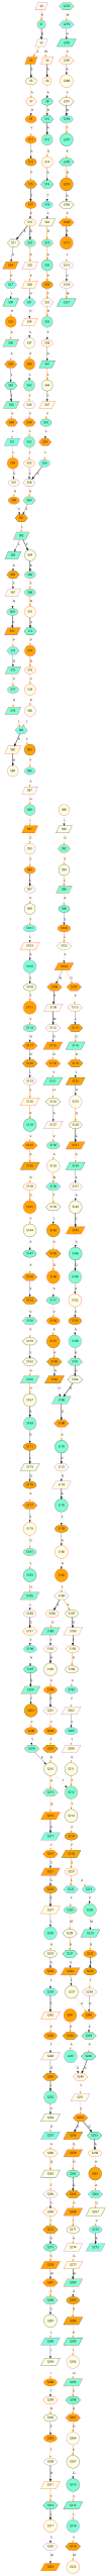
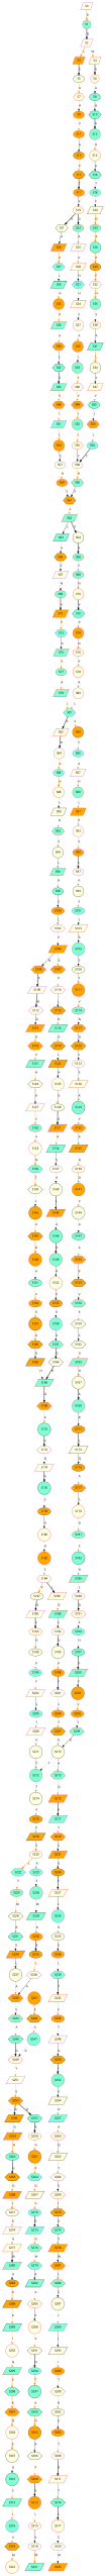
  strict digraph {
    fontname="Open Sans"
    node [color=black fillcolor=lightyellow fontname="Open Sans" shape=hexagon style=filled]
    edge [color=darkorange fontname="Open Sans" style=solid]
    S0 [color=purple shape=parallelogram]
    S1 [color=red fillcolor=aquamarine shape=circle]
    S2 [color=purple shape=parallelogram]
    S3 [color=purple fillcolor=orange shape=parallelogram]
    S4 [color=red shape=parallelogram]
    S5 [shape=ellipse]
    S6 [color=red shape=circle]
    S7 [color=red]
    S8 [fillcolor=aquamarine shape=ellipse]
    S9 [color=red fillcolor=orange shape=ellipse]
    S10 [fillcolor=aquamarine]
    S11 [color=red fillcolor=orange shape=ellipse]
    S12 [color=red fillcolor=aquamarine shape=circle]
    S13 [fillcolor=orange shape=ellipse]
    S14 [color=red shape=circle]
    S15 [fillcolor=orange]
    S16 [fillcolor=aquamarine]
    S17 [color=red fillcolor=orange shape=ellipse]
    S18 [color=purple fillcolor=aquamarine shape=ellipse]
    S19 [color=red shape=ellipse]
    S20 [shape=parallelogram]
    S21
    S22 [color=red fillcolor=aquamarine shape=ellipse]
    S23 [color=red fillcolor=aquamarine shape=ellipse]
    S24 [color=purple fillcolor=orange shape=parallelogram]
    S25 [color=purple shape=parallelogram]
    S26 [fillcolor=aquamarine shape=circle]
    S27 [color=purple fillcolor=aquamarine]
    S28 [color=red shape=parallelogram]
    S29 [fillcolor=orange shape=ellipse]
    S30 [fillcolor=aquamarine shape=parallelogram]
    S31 [color=purple fillcolor=aquamarine]
    S32 [color=purple]
    S33 [color=red fillcolor=orange shape=circle]
    S34 [color=red shape=parallelogram]
    S35 [color=red fillcolor=aquamarine shape=circle]
    S36 [color=red fillcolor=aquamarine shape=parallelogram]
    S37 [color=purple shape=circle]
    S38 [color=red shape=ellipse]
    S39 [color=purple fillcolor=orange]
    S40 [color=purple fillcolor=orange shape=circle]
    S41 [fillcolor=aquamarine shape=parallelogram]
    S42 [fillcolor=aquamarine]
    S43 [color=red fillcolor=aquamarine shape=circle]
    S44 [shape=circle]
    S45 [color=red fillcolor=aquamarine shape=parallelogram]
    S46 [color=purple]
    S47 [color=red shape=parallelogram]
    S48 [color=purple fillcolor=orange]
    S49 [color=purple fillcolor=orange]
    S50 [fillcolor=aquamarine shape=ellipse]
    S51 [color=purple fillcolor=aquamarine shape=parallelogram]
    S52 [color=red fillcolor=aquamarine shape=circle]
    S53 [color=purple fillcolor=orange]
    S54 [color=red fillcolor=orange shape=circle]
    S55 [color=red shape=ellipse]
    S56 [color=purple fillcolor=aquamarine shape=ellipse]
    S57 [color=purple shape=ellipse]
-   S58 [color=purple]
+   S58 [color=purple shape=ellipse]
    S59 [color=purple fillcolor=orange shape=ellipse]
    S60 [color=red fillcolor=aquamarine]
    S61 [fillcolor=orange]
    S62 [color=red fillcolor=aquamarine shape=parallelogram]
    S63 [fillcolor=aquamarine shape=parallelogram]
    S64 [shape=circle]
    S65 [fillcolor=orange]
    S66 [color=red fillcolor=aquamarine shape=ellipse]
    S67 [color=purple shape=parallelogram]
    S68 [color=red fillcolor=aquamarine shape=ellipse]
    S69 [color=red fillcolor=aquamarine shape=ellipse]
    S70 [color=red shape=circle]
    S71 [color=purple fillcolor=orange shape=parallelogram]
    S72 [fillcolor=aquamarine]
    S73 [color=purple fillcolor=aquamarine]
    S74 [color=purple fillcolor=orange shape=circle]
    S75 [color=red fillcolor=aquamarine shape=parallelogram]
    S76 [color=red shape=ellipse]
    S77 [color=red fillcolor=aquamarine shape=ellipse]
    S78 [color=red shape=circle]
    S79 [color=red fillcolor=aquamarine shape=parallelogram]
    S80 [color=purple shape=circle]
    S81 [color=purple fillcolor=aquamarine]
    S82 [color=red shape=parallelogram]
    S83 [fillcolor=orange shape=circle]
    S84 [color=purple shape=circle]
    S85 [color=purple fillcolor=aquamarine shape=ellipse]
+   S86 [color=purple fillcolor=aquamarine shape=ellipse]
    S87 [color=purple shape=parallelogram]
    S88 [color=red shape=circle]
    S89 [color=red fillcolor=aquamarine shape=circle]
    S90 [shape=parallelogram]
    S91 [color=red fillcolor=orange shape=parallelogram]
    S92 [color=red fillcolor=aquamarine]
    S93 [color=purple shape=circle]
    S94 [shape=circle]
    S95 [color=purple fillcolor=orange shape=ellipse]
    S96 [color=red fillcolor=aquamarine shape=parallelogram]
    S97 [color=purple shape=ellipse]
    S98 [fillcolor=aquamarine shape=ellipse]
    S99 [shape=circle]
    S100 [color=purple fillcolor=orange shape=ellipse]
    S101 [color=purple fillcolor=aquamarine shape=ellipse]
    S102 [color=purple]
    S103 [color=red shape=parallelogram]
    S104 [color=purple fillcolor=orange shape=parallelogram]
    S105 [color=purple fillcolor=aquamarine shape=circle]
    S106 [color=purple fillcolor=orange]
    S107 [color=purple fillcolor=orange]
    S108 [shape=ellipse]
    S109 [color=purple shape=parallelogram]
    S110 [color=purple]
    S111 [color=red fillcolor=orange shape=circle]
    S112 [color=purple]
    S113 [fillcolor=orange]
    S114 [color=red fillcolor=aquamarine shape=ellipse]
    S115 [color=purple fillcolor=orange shape=parallelogram]
    S116 [fillcolor=aquamarine shape=parallelogram]
    S117 [color=purple fillcolor=orange]
    S118 [color=red fillcolor=orange]
    S119 [fillcolor=orange]
    S120 [fillcolor=orange]
    S121 [fillcolor=aquamarine shape=parallelogram]
    S122 [fillcolor=orange shape=parallelogram]
    S123 [color=purple shape=ellipse]
    S124
    S125 [color=purple shape=circle]
    S126 [color=red shape=parallelogram]
    S127 [color=purple shape=parallelogram]
    S128 [shape=ellipse]
    S129 [fillcolor=aquamarine shape=circle]
    S130 [color=red fillcolor=aquamarine shape=ellipse]
    S131 [color=purple fillcolor=orange shape=parallelogram]
    S132 [color=red fillcolor=orange]
    S133 [color=purple shape=circle]
    S134 [fillcolor=aquamarine shape=parallelogram]
    S135 [fillcolor=orange shape=parallelogram]
    S136 [color=purple fillcolor=aquamarine]
    S137 [color=purple shape=ellipse]
    S138 [color=red shape=ellipse]
    S139
    S140 [shape=circle]
    S141 [color=red fillcolor=orange shape=circle]
    S142 [fillcolor=orange shape=circle]
    S143 [color=red fillcolor=orange shape=parallelogram]
    S144 [shape=circle]
    S145 [fillcolor=orange]
    S146 [fillcolor=aquamarine shape=circle]
    S147 [fillcolor=aquamarine shape=ellipse]
    S148 [color=red fillcolor=orange shape=circle]
    S149 [color=red fillcolor=aquamarine shape=circle]
    S150 [color=purple fillcolor=orange]
    S151 [fillcolor=aquamarine shape=ellipse]
    S152 [color=red shape=circle]
    S153 [fillcolor=orange]
    S154 [color=red fillcolor=orange shape=ellipse]
    S155 [fillcolor=orange shape=ellipse]
    S156 [color=red fillcolor=aquamarine]
    S157 [fillcolor=orange shape=circle]
    S158 [color=purple fillcolor=aquamarine shape=circle]
    S159
    S160 [fillcolor=orange]
    S161 [color=red fillcolor=aquamarine]
    S162
    S163 [fillcolor=orange shape=parallelogram]
    S164
    S165 [color=red fillcolor=aquamarine shape=parallelogram]
    S166 [color=red fillcolor=aquamarine shape=parallelogram]
    S167 [shape=circle]
    S168 [color=purple fillcolor=orange]
    S169 [color=red fillcolor=aquamarine shape=circle]
    S170 [fillcolor=aquamarine shape=circle]
    S171 [fillcolor=orange shape=ellipse]
    S172 [color=purple]
    S173 [shape=parallelogram]
    S174 [color=purple shape=parallelogram]
    S175 [fillcolor=orange shape=ellipse]
    S176 [fillcolor=aquamarine shape=circle]
    S177 [color=purple fillcolor=orange]
    S178 [fillcolor=orange shape=ellipse]
    S179 [color=red shape=circle]
    S180 [color=red shape=circle]
    S181 [color=red fillcolor=aquamarine shape=ellipse]
    S182 [color=red fillcolor=orange shape=circle]
    S183 [fillcolor=aquamarine shape=circle]
    S184 [color=purple]
    S185 [color=red fillcolor=aquamarine shape=parallelogram]
-   S186 [color=red shape=ellipse]
+   S186 [color=red shape=parallelogram]
    S187 [shape=ellipse]
    S188 [color=purple shape=ellipse]
    S189 [color=red fillcolor=aquamarine shape=parallelogram]
    S190 [color=purple shape=parallelogram]
    S191 [color=red]
    S192 [color=purple shape=ellipse]
    S193 [color=red shape=ellipse]
    S194 [color=purple fillcolor=aquamarine shape=ellipse]
    S195 [shape=circle]
    S196 [shape=ellipse]
    S197 [fillcolor=aquamarine shape=ellipse]
    S198 [color=red fillcolor=orange shape=ellipse]
    S199 [color=purple fillcolor=aquamarine shape=ellipse]
    S200 [color=red fillcolor=aquamarine shape=parallelogram]
    S201 [color=purple]
    S202 [color=purple shape=parallelogram]
    S203 [fillcolor=orange shape=circle]
    S204 [color=red fillcolor=orange shape=ellipse]
    S205 [color=purple fillcolor=aquamarine shape=ellipse]
    S206 [color=purple fillcolor=orange shape=ellipse]
    S207 [fillcolor=orange]
    S208 [color=purple shape=parallelogram]
    S209 [color=red fillcolor=aquamarine]
    S210 [shape=circle]
    S211 [shape=circle]
    S212 [color=red fillcolor=aquamarine shape=circle]
    S213 [color=red fillcolor=aquamarine]
    S214 [shape=circle]
    S215 [color=red fillcolor=orange shape=parallelogram]
    S216 [fillcolor=orange shape=ellipse]
    S217 [color=purple fillcolor=aquamarine shape=parallelogram]
    S218 [fillcolor=orange shape=parallelogram]
    S219 [color=red fillcolor=orange]
    S220 [color=red shape=ellipse]
    S221 [color=purple fillcolor=orange shape=parallelogram]
    S222 [color=purple fillcolor=aquamarine]
    S223 [color=purple fillcolor=aquamarine shape=ellipse]
    S224 [fillcolor=orange shape=ellipse]
    S225 [color=red fillcolor=aquamarine shape=ellipse]
    S226 [color=red fillcolor=aquamarine shape=circle]
    S227 [color=red shape=parallelogram]
    S228
    S229 [fillcolor=aquamarine shape=parallelogram]
    S230 [color=purple fillcolor=aquamarine shape=circle]
    S231 [fillcolor=aquamarine]
    S232 [color=red fillcolor=orange shape=ellipse]
    S233 [shape=ellipse]
    S234 [color=purple fillcolor=orange shape=parallelogram]
    S235 [fillcolor=orange shape=ellipse]
    S236 [color=purple fillcolor=orange shape=ellipse]
    S237 [shape=circle]
    S238 [color=purple]
    S239 [color=purple fillcolor=aquamarine]
    S240 [color=red fillcolor=orange]
    S242 [color=red shape=parallelogram]
    S243 [color=red fillcolor=aquamarine]
    S241 [color=red fillcolor=orange shape=circle]
    S244 [fillcolor=orange]
    S245 [color=red fillcolor=orange shape=ellipse]
    S246 [fillcolor=aquamarine]
    S247 [color=purple fillcolor=aquamarine shape=circle]
    S248 [color=purple shape=parallelogram]
    S249 [color=red]
    S250 [fillcolor=orange]
    S251 [color=purple shape=parallelogram]
    S252 [color=red fillcolor=aquamarine shape=circle]
    S253 [color=purple fillcolor=orange]
    S254 [shape=parallelogram]
    S255 [fillcolor=aquamarine]
    S256 [fillcolor=orange shape=parallelogram]
    S257 [color=purple fillcolor=aquamarine shape=parallelogram]
    S258 [color=red shape=ellipse]
    S259 [color=purple fillcolor=orange shape=parallelogram]
    S260 [color=red]
    S261 [fillcolor=orange shape=circle]
    S262 [fillcolor=aquamarine shape=ellipse]
    S263 [shape=parallelogram]
    S264 [color=purple fillcolor=aquamarine]
    S265 [fillcolor=orange]
    S266 [color=purple]
    S267 [shape=parallelogram]
    S268 [color=purple fillcolor=orange shape=parallelogram]
    S269 [color=red]
    S270 [color=purple fillcolor=aquamarine shape=ellipse]
    S271 [shape=ellipse]
    S272 [fillcolor=orange]
    S273 [color=purple fillcolor=aquamarine shape=parallelogram]
    S274 [color=purple shape=parallelogram]
    S275 [fillcolor=aquamarine shape=ellipse]
    S276 [color=red fillcolor=aquamarine]
    S277 [color=red shape=parallelogram]
    S278 [color=red fillcolor=orange shape=parallelogram]
    S279 [color=purple fillcolor=aquamarine]
    S280 [color=red fillcolor=aquamarine shape=parallelogram]
    S281 [color=red fillcolor=orange]
    S282 [fillcolor=aquamarine shape=parallelogram]
    S283 [fillcolor=orange shape=ellipse]
    S284 [color=red fillcolor=aquamarine]
    S285 [color=red]
    S286 [fillcolor=orange shape=parallelogram]
    S287 [shape=circle]
    S288 [color=red shape=circle]
    S289 [fillcolor=aquamarine shape=parallelogram]
    S290 [color=purple fillcolor=aquamarine shape=parallelogram]
    S291
    S292 [color=purple shape=circle]
    S293 [shape=parallelogram]
    S294 [color=purple fillcolor=aquamarine shape=ellipse]
    S295 [color=red fillcolor=aquamarine shape=parallelogram]
    S296 [color=red fillcolor=orange shape=ellipse]
    S297 [fillcolor=aquamarine shape=circle]
    S298 [fillcolor=aquamarine]
    S299 [color=red]
    S300 [fillcolor=aquamarine]
    S301 [color=purple fillcolor=orange]
    S302 [shape=ellipse]
    S303 [fillcolor=orange shape=circle]
    S304 [color=purple shape=circle]
    S305 [color=red fillcolor=orange shape=ellipse]
    S306
    S307 [shape=circle]
    S308 [color=purple shape=ellipse]
    S309 [color=red fillcolor=orange]
    S310 [fillcolor=aquamarine shape=circle]
    S311 [color=red shape=parallelogram]
    S312 [color=purple fillcolor=orange shape=circle]
    S313 [fillcolor=aquamarine shape=parallelogram]
    S314 [fillcolor=aquamarine]
    S315 [color=purple shape=ellipse]
    S316 [color=purple fillcolor=aquamarine shape=circle]
    S317 [color=red shape=circle]
    S318 [color=purple shape=ellipse]
    S319 [fillcolor=orange]
    S320 [color=purple]
    S321 [fillcolor=aquamarine shape=parallelogram]
    S322 [color=red shape=circle]
    S323 [color=red fillcolor=orange shape=parallelogram]
    S0 -> S1 [label=K style=bold]
    S1 -> S2 [color=black label=D style=bold]
    S2 -> S3 [label=L style=bold]
    S2 -> S4 [label=W style=dotted]
    S3 -> S5 [color=black label=S style=bold]
    S4 -> S6 [color=black label=A style=bold]
    S5 -> S7 [label=A]
    S6 -> S8 [color=black label=A style=dotted]
    S7 -> S9 [color=black label=H style=dotted]
    S8 -> S10 [color=black label=H]
    S9 -> S11 [label=V style=dotted]
    S10 -> S12 [color=black label=A style=bold]
    S11 -> S13 [color=black label=A]
    S12 -> S14 [label=D style=dotted]
    S13 -> S15 [label=P]
    S14 -> S16 [color=black label=A]
    S15 -> S17 [color=black label=T style=bold]
    S16 -> S18 [color=black label=T style=dotted]
    S17 -> S19 [color=black label=F]
    S18 -> S20 [color=black label=F style=dotted]
    S19 -> S21 [color=black label=E style=bold]
    S19 -> S22 [color=black label=D style=bold]
    S20 -> S23 [label=D style=bold]
    S21 -> S24 [color=black label=A]
    S22 -> S25 [label=A style=bold]
    S23 -> S26 [label=A style=bold]
    S24 -> S27 [label=P style=bold]
    S25 -> S28 [label=P]
    S26 -> S29 [label=P style=bold]
    S27 -> S30 [color=black label=L style=dotted]
    S28 -> S31 [color=black label=H]
    S29 -> S32 [label=F style=bold]
    S30 -> S33 [label=H style=dotted]
    S31 -> S34 [color=black label=H style=dotted]
    S32 -> S35 [label=H style=bold]
    S33 -> S36 [label=A]
    S34 -> S37 [color=black label=S style=dotted]
    S35 -> S38 [color=black label=S style=dotted]
    S36 -> S39 [label=A style=dotted]
    S37 -> S40 [label=A style=dotted]
    S38 -> S41 [color=black label=A]
    S39 -> S42 [color=black label=L]
    S40 -> S43 [color=black label=L style=dotted]
    S41 -> S44 [label=L style=bold]
    S42 -> S45 [color=black label=T style=bold]
    S43 -> S46 [label=T]
    S44 -> S47 [color=black label=T]
    S45 -> S48 [label=V]
    S46 -> S49 [label=V]
    S47 -> S50 [label=V style=dotted]
    S48 -> S51 [label=L style=dotted]
    S49 -> S52 [label=L]
    S50 -> S53 [color=black label=L style=dotted]
    S51 -> S54 [label=L]
    S52 -> S55 [label=L]
    S53 -> S56 [label=L style=dotted]
    S54 -> S57 [color=black label=C]
    S55 -> S58 [color=black label=C]
    S56 -> S58 [color=black label=C style=bold]
    S57 -> S59 [label=H style=dotted]
    S58 -> S60 [label=H]
    S59 -> S61 [color=black label=S style=dotted]
    S60 -> S61 [color=black label=S]
    S61 -> S62 [label=L]
    S62 -> S63 [color=black label=L]
    S62 -> S64 [color=black label=F style=bold]
    S63 -> S65 [color=black label=K style=dotted]
    S64 -> S66 [color=black label=K style=bold]
    S65 -> S67 [color=black label=F]
    S66 -> S68 [label=F]
    S67 -> S69 [color=black label=N style=dotted]
    S68 -> S70 [label=N style=bold]
    S69 -> S71 [color=black label=V style=bold]
    S70 -> S72 [color=black label=V style=bold]
    S71 -> S73 [label=P]
    S72 -> S74 [label=P]
    S73 -> S75 [color=black label=D]
    S74 -> S76 [label=D style=bold]
    S75 -> S77 [label=V]
    S76 -> S78 [label=V]
    S77 -> S79 [label=R style=dotted]
    S78 -> S80 [label=R style=dotted]
    S79 -> S81 [label=L style=dotted]
    S80 -> S81 [label=L style=dotted]
    S81 -> S82 [color=black label=K style=bold]
    S81 -> S83 [label=V style=dotted]
    S82 -> S84 [color=black label=H style=bold]
    S83 -> S85 [label=Y]
+   S84 -> S86 [label=A]
    S85 -> S87 [label=A style=dotted]
+   S86 -> S88 [label=H style=bold]
    S87 -> S89 [label=H]
    S88 -> S90 [color=black label=L style=dotted]
    S89 -> S91 [label=L style=dotted]
    S90 -> S92 [label=D style=dotted]
    S91 -> S93 [label=E]
    S92 -> S94 [label=S]
    S93 -> S95 [label=S]
    S94 -> S96 [label=L style=bold]
    S95 -> S97 [color=black label=L style=bold]
    S96 -> S98 [label=A]
    S97 -> S99 [label=K style=dotted]
    S98 -> S100 [color=black label=S]
    S99 -> S101 [label=S style=dotted]
    S100 -> S102 [label=L style=bold]
    S101 -> S103 [color=black label=L style=dotted]
    S102 -> S104 [color=black label=A style=dotted]
    S103 -> S105 [color=black label=A]
    S104 -> S106 [color=black label=N]
    S104 -> S107 [label=G]
    S105 -> S108 [color=black label=S]
    S106 -> S109 [color=black label=P style=bold]
    S107 -> S110 [label=P style=dotted]
    S108 -> S111 [label=T style=bold]
    S109 -> S112 [color=black label=M style=bold]
    S110 -> S113 [color=black label=L]
    S111 -> S114 [label=V style=dotted]
    S112 -> S115 [color=black label=D]
    S113 -> S116 [label=D]
    S114 -> S117 [color=black label=N style=dotted]
    S115 -> S118 [label=D]
    S116 -> S119 [label=D]
    S117 -> S120 [color=black label=D]
    S118 -> S121 [label=V style=dotted]
    S119 -> S122 [color=black label=L style=dotted]
    S120 -> S123 [color=black label=I]
    S121 -> S124 [label=H]
    S122 -> S125 [color=black label=H]
    S123 -> S126 [label=S style=bold]
    S124 -> S127 [color=black label=A]
    S125 -> S128 [label=G style=bold]
    S126 -> S129 [label=K style=bold]
    S127 -> S130 [label=V]
    S128 -> S131 [color=black label=A style=bold]
    S129 -> S132 [label=V style=dotted]
    S130 -> S133 [label=A style=dotted]
    S131 -> S134 [label=A]
    S132 -> S135 [label=A style=bold]
    S133 -> S136 [label=N style=bold]
    S134 -> S137 [color=black label=S]
    S135 -> S138 [label=D style=dotted]
    S136 -> S139 [label=T style=bold]
    S137 -> S140 [color=black label=A style=dotted]
    S138 -> S141 [label=G style=bold]
    S139 -> S142 [color=black label=L style=dotted]
    S140 -> S143 [color=black label=L style=bold]
    S141 -> S144 [label=V style=dotted]
    S142 -> S145 [label=A]
    S143 -> S146 [color=black label=A style=dotted]
    S144 -> S147 [color=black label=A style=dotted]
    S145 -> S148 [label=D style=bold]
    S146 -> S149 [color=black label=D style=bold]
    S147 -> S150 [label=A style=dotted]
    S148 -> S151 [color=black label=A style=dotted]
    S149 -> S152 [color=black label=A]
    S150 -> S153 [color=black label=V]
    S151 -> S154 [label=V]
    S152 -> S155 [color=black label=V]
    S153 -> S156 [color=black label=V style=dotted]
    S154 -> S157 [label=K style=dotted]
    S155 -> S158 [color=black label=K style=dotted]
    S156 -> S159 [label=K style=dotted]
    S157 -> S160 [label=K style=bold]
    S158 -> S161 [color=black label=K]
    S159 -> S162 [color=black label=S]
    S160 -> S163 [color=black label=G]
    S161 -> S164 [color=black label=G style=bold]
    S162 -> S165 [label=G style=dotted]
    S163 -> S166 [color=black label=H style=dotted]
    S164 -> S166 [color=black label=H style=bold]
    S165 -> S167 [label=H style=bold]
    S166 -> S168 [color=black label=G style=bold]
    S167 -> S169 [color=black label=A style=bold]
    S168 -> S170 [label=K]
    S169 -> S171 [color=black label=R]
    S170 -> S172 [color=black label=V style=bold]
    S171 -> S173 [color=black label=L style=bold]
    S172 -> S174 [color=black label=Q style=dotted]
    S173 -> S175 [color=black label=Q]
    S174 -> S176 [color=black label=A style=bold]
    S175 -> S177 [label=A style=dotted]
    S176 -> S178 [color=black label=S style=dotted]
    S177 -> S179 [color=black label=S]
    S178 -> S180 [color=black label=G]
    S179 -> S181 [label=G]
    S180 -> S182 [color=black label=H style=dotted]
    S181 -> S183 [label=S style=dotted]
    S182 -> S184 [label=S style=dotted]
    S183 -> S185 [label=H]
    S184 -> S186 [color=black label=L style=bold]
    S184 -> S187 [label=V style=bold]
    S185 -> S188 [color=black label=L style=dotted]
    S186 -> S189 [label=D style=dotted]
    S187 -> S190 [color=black label=D style=bold]
    S188 -> S191 [color=black label=D style=bold]
    S189 -> S192 [color=black label=F]
    S190 -> S193 [color=black label=F style=bold]
    S191 -> S194 [color=black label=F style=dotted]
    S192 -> S195 [color=black label=H style=bold]
    S193 -> S196 [label=H style=bold]
    S194 -> S197 [color=black label=H style=dotted]
    S195 -> S198 [label=P]
    S196 -> S199 [label=P style=dotted]
    S197 -> S200 [color=black label=P style=bold]
    S198 -> S201 [color=black label=F style=bold]
    S199 -> S202 [label=F style=dotted]
    S200 -> S203 [color=black label=F]
    S201 -> S204 [label=Y]
    S202 -> S205 [color=black label=Y]
    S203 -> S206 [label=Y]
    S204 -> S207 [label=T]
    S205 -> S208 [label=T style=dotted]
    S206 -> S209 [color=black label=T style=dotted]
    S207 -> S210 [label=K]
    S208 -> S211 [label=K style=dotted]
    S209 -> S210 [color=black label=K]
    S210 -> S212 [color=black label=T style=dotted]
    S210 -> S213 [label=A style=bold]
    S211 -> S212 [label=T style=bold]
    S212 -> S214 [label=T]
    S213 -> S215 [label=Q]
    S214 -> S216 [label=P style=dotted]
    S215 -> S217 [color=black label=P style=bold]
    S216 -> S218 [label=F]
    S217 -> S219 [label=Y style=dotted]
    S218 -> S220 [label=S style=bold]
    S219 -> S221 [color=black label=C]
    S220 -> S222 [label=L style=bold]
    S220 -> S223 [label=A style=dotted]
    S221 -> S224 [color=black label=S]
    S222 -> S225 [label=F style=dotted]
    S223 -> S226 [color=black label=F style=dotted]
    S224 -> S227 [color=black label=F style=bold]
    S225 -> S228 [label=M]
    S226 -> S229 [color=black label=M style=dotted]
    S227 -> S230 [color=black label=L]
    S228 -> S231 [label=R style=bold]
    S229 -> S232 [label=R]
    S230 -> S233 [label=R style=dotted]
    S231 -> S234 [color=black label=E style=dotted]
    S232 -> S235 [color=black label=E style=bold]
    S233 -> S236 [color=black label=E]
    S234 -> S237 [color=black label=L]
    S235 -> S238 [label=L]
    S236 -> S239 [color=black label=L style=dotted]
    S237 -> S240 [label=A]
    S238 -> S240 [color=black label=A]
    S239 -> S242 [color=black label=T style=bold]
    S240 -> S243 [color=black label=E style=dotted]
    S242 -> S245 [label=E]
    S243 -> S246 [label=A style=dotted]
    S241 -> S244 [label=E style=bold]
    S244 -> S247 [label=A style=dotted]
    S245 -> S248 [color=black label=T style=dotted]
    S246 -> S249 [color=black label=G style=bold]
    S247 -> S249 [color=black label=G style=dotted]
    S248 -> S250 [color=black label=G]
    S249 -> S251 [label=Y style=dotted]
    S250 -> S252 [color=black label=I style=bold]
    S251 -> S253 [label=E]
    S252 -> S254 [color=black label=V]
    S253 -> S255 [color=black label=G style=bold]
    S253 -> S256 [color=black label=A style=bold]
    S254 -> S257 [label=D style=dotted]
    S255 -> S258 [color=black label=A style=bold]
    S256 -> S259 [label=G]
    S257 -> S260 [label=A style=dotted]
    S258 -> S261 [label=H style=dotted]
    S259 -> S262 [label=H style=bold]
    S260 -> S263 [label=Q style=bold]
    S261 -> S264 [label=A]
    S262 -> S265 [color=black label=G style=bold]
    S263 -> S266 [label=T]
    S264 -> S267 [label=G]
    S265 -> S268 [label=G]
    S266 -> S269 [color=black label=S]
    S267 -> S270 [label=V style=dotted]
    S268 -> S271 [label=I style=bold]
    S269 -> S272 [label=I style=bold]
    S270 -> S273 [color=black label=K style=bold]
    S271 -> S274 [label=K]
    S272 -> S275 [color=black label=K]
+   S273 -> S276 [label=G]
    S274 -> S277 [label=G style=dotted]
    S275 -> S278 [label=S style=bold]
    S276 -> S279 [label=W style=dotted]
    S277 -> S280 [color=black label=W style=bold]
    S278 -> S281 [color=black label=W]
    S279 -> S282 [color=black label=A]
    S280 -> S283 [color=black label=A style=dotted]
    S281 -> S284 [label=L style=bold]
    S282 -> S285 [label=A style=dotted]
    S283 -> S286 [label=A style=bold]
    S284 -> S287 [color=black label=S]
    S285 -> S288 [color=black label=K]
    S286 -> S289 [label=K]
    S287 -> S290 [label=L style=dotted]
    S288 -> S291 [label=V style=dotted]
    S289 -> S292 [label=I]
    S290 -> S293 [color=black label=I]
    S291 -> S294 [color=black label=N style=bold]
    S292 -> S295 [label=N style=dotted]
    S293 -> S296 [label=I style=dotted]
    S294 -> S297 [label=T style=bold]
    S295 -> S298 [label=S style=bold]
    S296 -> S299 [color=black label=T style=dotted]
    S297 -> S300 [label=K style=dotted]
    S298 -> S301 [label=K style=bold]
    S299 -> S302 [label=R]
    S300 -> S303 [label=D style=bold]
    S301 -> S304 [label=D style=bold]
    S302 -> S305 [color=black label=E]
    S303 -> S306 [color=black label=A]
    S304 -> S307 [label=E style=bold]
    S305 -> S308 [label=T]
    S306 -> S309 [label=P style=dotted]
    S307 -> S310 [color=black label=G style=dotted]
    S308 -> S311 [color=black label=R style=bold]
    S309 -> S312 [color=black label=S style=bold]
    S310 -> S313 [label=S]
    S311 -> S314 [label=T style=bold]
    S312 -> S315 [label=L style=dotted]
    S313 -> S316 [label=L]
    S314 -> S317 [color=black label=L style=bold]
    S315 -> S318 [color=black label=V]
    S316 -> S319 [label=V style=dotted]
    S317 -> S320 [color=black label=S style=dotted]
    S318 -> S321 [label=M style=bold]
    S319 -> S322 [label=M]
    S320 -> S323 [color=black label=M style=dotted]
  }
